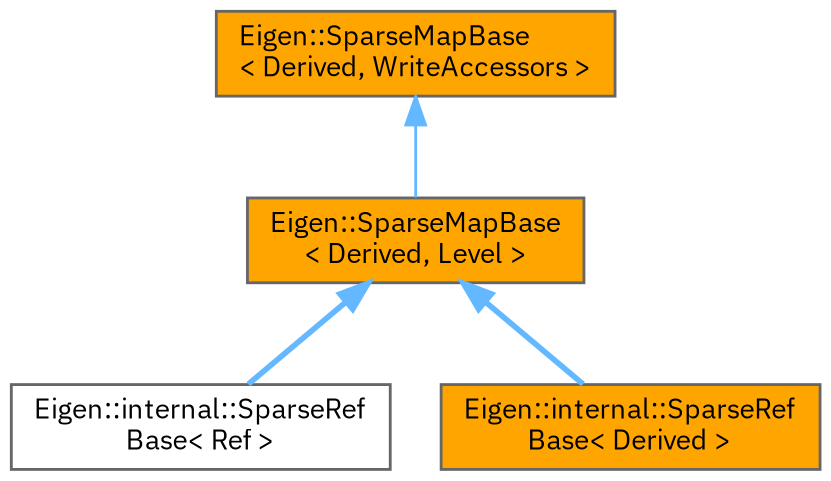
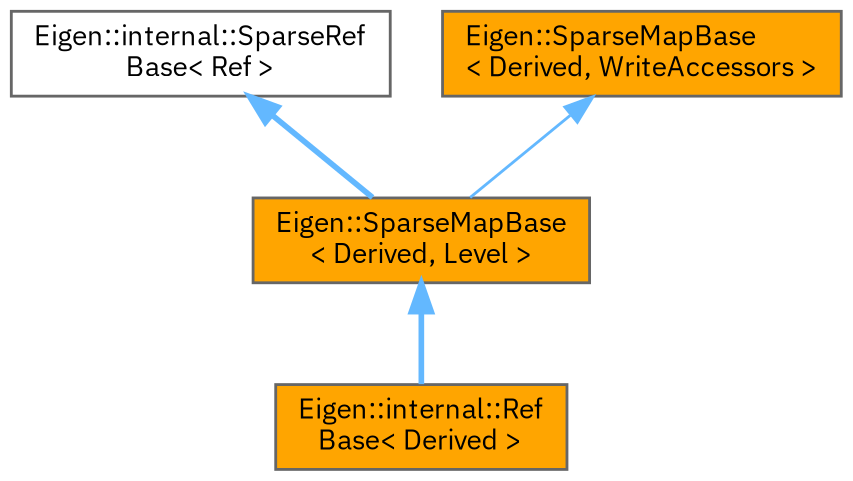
  digraph {
    fontname="IBM Plex Sans"
    rankdir=TB
    node [color=gray40 fillcolor=orange fontname="IBM Plex Sans" fontsize=10 shape=box style=filled]
    edge [color=steelblue1 dir=back fontname="IBM Plex Sans" fontsize=10 labelfontname=Helvetica labelfontsize=10 style=bold]
    n1 [fontcolor=black height=0.2 label="Eigen::SparseMapBase\l\< Derived, Level \>" width=0.4]
    n2 [fillcolor=white height=0.2 label="Eigen::internal::SparseRef\lBase\< Ref \>" width=0.4]
-   n3 [height=0.2 label="Eigen::internal::SparseRef\lBase\< Derived \>" width=0.4]
+   n3 [height=0.2 label="Eigen::internal::Ref\lBase\< Derived \>" width=0.4]
    n4 [height=0.2 label="Eigen::SparseMapBase\l\< Derived, WriteAccessors \>" width=0.4]
-   n1 -> n2
+   n2 -> n1
    n1 -> n3
    n4 -> n1 [style=solid]
  }
